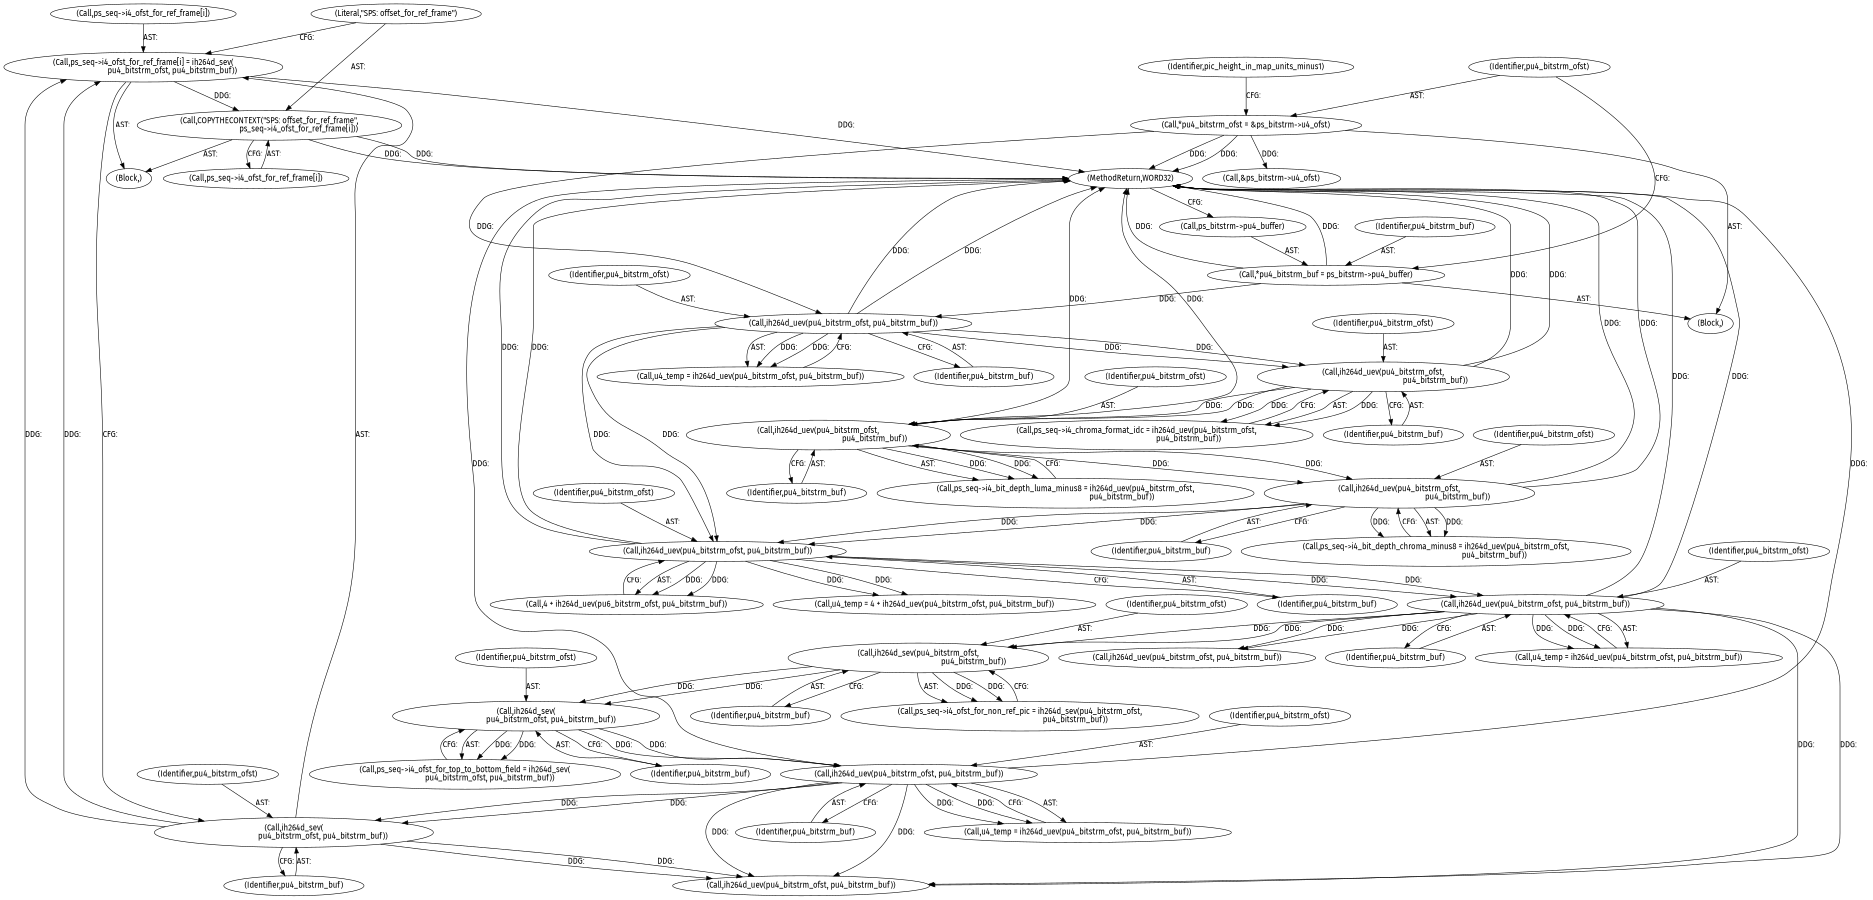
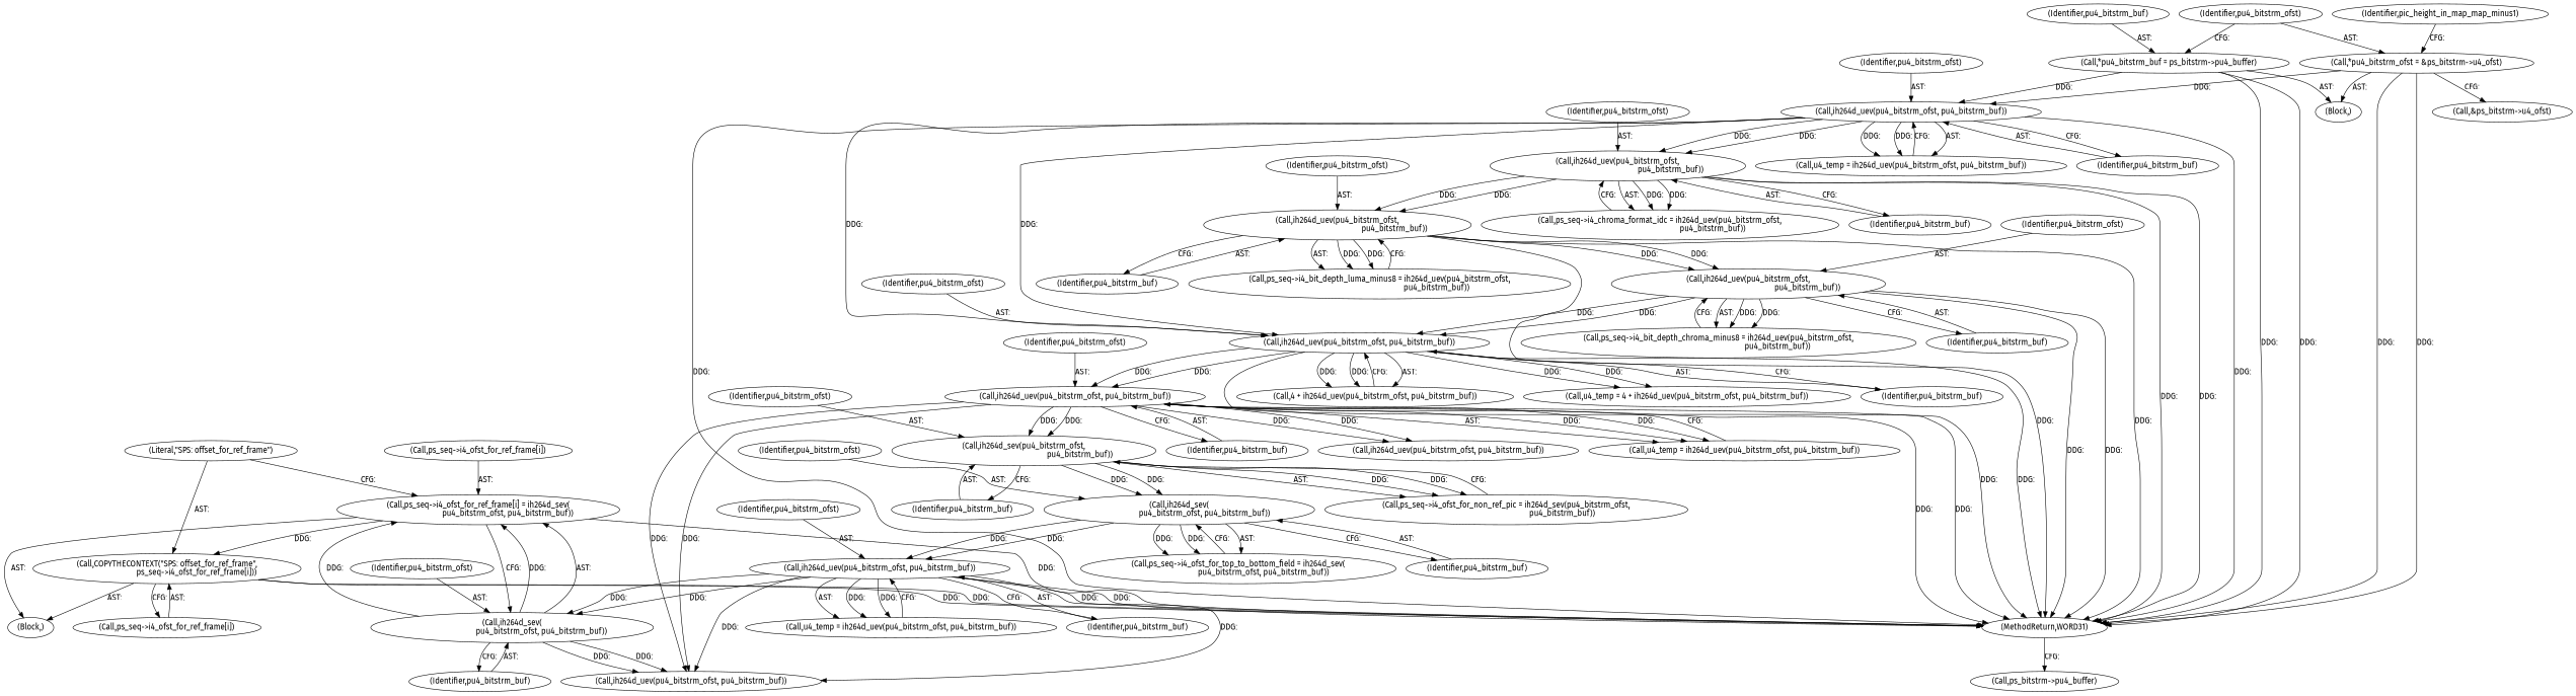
  digraph {
    fontname="Fira Sans"
    node [fontname="Fira Sans"]
    edge [fontname="Fira Sans"]
    n1 [label="(Call,ps_seq->i4_ofst_for_ref_frame[i] = ih264d_sev(\n                            pu4_bitstrm_ofst, pu4_bitstrm_buf))"]
    n2 [label="(Call,ih264d_sev(\n                            pu4_bitstrm_ofst, pu4_bitstrm_buf))"]
    n3 [label="(Call,COPYTHECONTEXT(\"SPS: offset_for_ref_frame\",\n                            ps_seq->i4_ofst_for_ref_frame[i]))"]
-   n4 [label="(MethodReturn,WORD32)"]
+   n4 [label="(MethodReturn,WORD31)"]
    n5 [label="(Block,)"]
    n6 [label="(Identifier,pu4_bitstrm_buf)"]
    n7 [label="(Call,ih264d_uev(pu4_bitstrm_ofst, pu4_bitstrm_buf))"]
    n8 [label="(Call,ps_seq->i4_ofst_for_ref_frame[i])"]
    n9 [label="(Call,ps_bitstrm->pu4_buffer)"]
    n10 [label="(Call,ih264d_uev(pu4_bitstrm_ofst, pu4_bitstrm_buf))"]
    n11 [label="(Call,u4_temp = ih264d_uev(pu4_bitstrm_ofst, pu4_bitstrm_buf))"]
    n12 [label="(Identifier,pu4_bitstrm_buf)"]
    n13 [label="(Call,ih264d_sev(\n                        pu4_bitstrm_ofst, pu4_bitstrm_buf))"]
    n14 [label="(Call,ps_seq->i4_ofst_for_top_to_bottom_field = ih264d_sev(\n                        pu4_bitstrm_ofst, pu4_bitstrm_buf))"]
    n15 [label="(Identifier,pu4_bitstrm_buf)"]
    n16 [label="(Call,ih264d_sev(pu4_bitstrm_ofst,\n                                                     pu4_bitstrm_buf))"]
    n17 [label="(Call,ps_seq->i4_ofst_for_non_ref_pic = ih264d_sev(pu4_bitstrm_ofst,\n                                                     pu4_bitstrm_buf))"]
    n18 [label="(Identifier,pu4_bitstrm_buf)"]
    n19 [label="(Call,ih264d_uev(pu4_bitstrm_ofst, pu4_bitstrm_buf))"]
    n20 [label="(Identifier,pu4_bitstrm_buf)"]
    n21 [label="(Call,ih264d_uev(pu4_bitstrm_ofst, pu4_bitstrm_buf))"]
    n22 [label="(Call,u4_temp = ih264d_uev(pu4_bitstrm_ofst, pu4_bitstrm_buf))"]
    n23 [label="(Call,ih264d_uev(pu4_bitstrm_ofst, pu4_bitstrm_buf))"]
-   n24 [label="(Call,4 + ih264d_uev(pu6_bitstrm_ofst, pu4_bitstrm_buf))"]
+   n24 [label="(Call,4 + ih264d_uev(pu4_bitstrm_ofst, pu4_bitstrm_buf))"]
    n25 [label="(Call,u4_temp = 4 + ih264d_uev(pu4_bitstrm_ofst, pu4_bitstrm_buf))"]
    n26 [label="(Identifier,pu4_bitstrm_buf)"]
    n27 [label="(Call,ih264d_uev(pu4_bitstrm_ofst,\n                                                        pu4_bitstrm_buf))"]
    n28 [label="(Identifier,pu4_bitstrm_buf)"]
    n29 [label="(Call,ps_seq->i4_bit_depth_chroma_minus8 = ih264d_uev(pu4_bitstrm_ofst,\n                                                        pu4_bitstrm_buf))"]
    n30 [label="(Call,ih264d_uev(pu4_bitstrm_ofst,\n                                                      pu4_bitstrm_buf))"]
    n31 [label="(Identifier,pu4_bitstrm_buf)"]
    n32 [label="(Call,ps_seq->i4_bit_depth_luma_minus8 = ih264d_uev(pu4_bitstrm_ofst,\n                                                      pu4_bitstrm_buf))"]
    n33 [label="(Call,ih264d_uev(pu4_bitstrm_ofst,\n                                                  pu4_bitstrm_buf))"]
    n34 [label="(Call,ps_seq->i4_chroma_format_idc = ih264d_uev(pu4_bitstrm_ofst,\n                                                  pu4_bitstrm_buf))"]
    n35 [label="(Identifier,pu4_bitstrm_buf)"]
    n36 [label="(Call,ih264d_uev(pu4_bitstrm_ofst, pu4_bitstrm_buf))"]
    n37 [label="(Call,u4_temp = ih264d_uev(pu4_bitstrm_ofst, pu4_bitstrm_buf))"]
    n38 [label="(Identifier,pu4_bitstrm_buf)"]
    n39 [label="(Call,*pu4_bitstrm_ofst = &ps_bitstrm->u4_ofst)"]
    n40 [label="(Block,)"]
    n41 [label="(Call,&ps_bitstrm->u4_ofst)"]
    n42 [label="(Call,*pu4_bitstrm_buf = ps_bitstrm->pu4_buffer)"]
    n43 [label="(Call,ps_seq->i4_ofst_for_ref_frame[i])"]
    n44 [label="(Identifier,pu4_bitstrm_ofst)"]
    n45 [label="(Identifier,pu4_bitstrm_ofst)"]
    n46 [label="(Identifier,pu4_bitstrm_buf)"]
    n47 [label="(Identifier,pu4_bitstrm_ofst)"]
    n48 [label="(Identifier,pu4_bitstrm_ofst)"]
    n49 [label="(Identifier,pu4_bitstrm_ofst)"]
-   n50 [label="(Identifier,pic_height_in_map_units_minus1)"]
+   n50 [label="(Identifier,pic_height_in_map_map_minus1)"]
    n51 [label="(Identifier,pu4_bitstrm_ofst)"]
    n52 [label="(Identifier,pu4_bitstrm_ofst)"]
    n53 [label="(Identifier,pu4_bitstrm_ofst)"]
    n54 [label="(Identifier,pu4_bitstrm_ofst)"]
    n55 [label="(Literal,\"SPS: offset_for_ref_frame\")"]
    n56 [label="(Identifier,pu4_bitstrm_ofst)"]
    n57 [label="(Identifier,pu4_bitstrm_ofst)"]
    n1 -> n2 [label="CFG: "]
    n1 -> n3 [label="DDG: "]
    n1 -> n4 [label="DDG: "]
    n1 -> n5 [label="AST: "]
    n2 -> n1 [label="AST: "]
    n2 -> n1 [label="DDG: "]
    n2 -> n1 [label="DDG: "]
    n2 -> n6 [label="CFG: "]
    n2 -> n7 [label="DDG: "]
    n2 -> n7 [label="DDG: "]
    n3 -> n4 [label="DDG: "]
    n3 -> n4 [label="DDG: "]
    n3 -> n5 [label="AST: "]
    n3 -> n8 [label="CFG: "]
    n4 -> n9 [label="CFG: "]
    n6 -> n2 [label="AST: "]
    n8 -> n3 [label="AST: "]
-   n9 -> n42 [label="AST: "]
    n10 -> n2 [label="DDG: "]
    n10 -> n2 [label="DDG: "]
    n10 -> n4 [label="DDG: "]
    n10 -> n4 [label="DDG: "]
    n10 -> n7 [label="DDG: "]
    n10 -> n7 [label="DDG: "]
    n10 -> n11 [label="AST: "]
    n10 -> n11 [label="DDG: "]
    n10 -> n11 [label="DDG: "]
    n10 -> n12 [label="CFG: "]
    n11 -> n10 [label="CFG: "]
    n12 -> n10 [label="AST: "]
    n13 -> n10 [label="DDG: "]
    n13 -> n10 [label="DDG: "]
    n13 -> n14 [label="AST: "]
    n13 -> n14 [label="DDG: "]
    n13 -> n14 [label="DDG: "]
    n13 -> n15 [label="CFG: "]
    n14 -> n13 [label="CFG: "]
    n15 -> n13 [label="AST: "]
    n16 -> n13 [label="DDG: "]
    n16 -> n13 [label="DDG: "]
    n16 -> n17 [label="AST: "]
    n16 -> n17 [label="DDG: "]
    n16 -> n17 [label="DDG: "]
    n16 -> n18 [label="CFG: "]
    n17 -> n16 [label="CFG: "]
    n18 -> n16 [label="AST: "]
    n19 -> n4 [label="DDG: "]
    n19 -> n4 [label="DDG: "]
    n19 -> n7 [label="DDG: "]
    n19 -> n7 [label="DDG: "]
    n19 -> n16 [label="DDG: "]
    n19 -> n16 [label="DDG: "]
    n19 -> n20 [label="CFG: "]
    n19 -> n21 [label="DDG: "]
    n19 -> n21 [label="DDG: "]
    n19 -> n22 [label="AST: "]
    n19 -> n22 [label="DDG: "]
    n19 -> n22 [label="DDG: "]
    n20 -> n19 [label="AST: "]
    n22 -> n19 [label="CFG: "]
    n23 -> n4 [label="DDG: "]
    n23 -> n4 [label="DDG: "]
    n23 -> n19 [label="DDG: "]
    n23 -> n19 [label="DDG: "]
    n23 -> n24 [label="AST: "]
    n23 -> n24 [label="DDG: "]
    n23 -> n24 [label="DDG: "]
    n23 -> n25 [label="DDG: "]
    n23 -> n25 [label="DDG: "]
    n23 -> n26 [label="CFG: "]
    n24 -> n23 [label="CFG: "]
    n26 -> n23 [label="AST: "]
    n27 -> n4 [label="DDG: "]
    n27 -> n4 [label="DDG: "]
    n27 -> n23 [label="DDG: "]
    n27 -> n23 [label="DDG: "]
    n27 -> n28 [label="CFG: "]
    n27 -> n29 [label="AST: "]
    n27 -> n29 [label="DDG: "]
    n27 -> n29 [label="DDG: "]
    n28 -> n27 [label="AST: "]
    n29 -> n27 [label="CFG: "]
    n30 -> n4 [label="DDG: "]
    n30 -> n4 [label="DDG: "]
    n30 -> n27 [label="DDG: "]
    n30 -> n27 [label="DDG: "]
    n30 -> n31 [label="CFG: "]
    n30 -> n32 [label="AST: "]
    n30 -> n32 [label="DDG: "]
    n30 -> n32 [label="DDG: "]
    n31 -> n30 [label="AST: "]
    n32 -> n30 [label="CFG: "]
    n33 -> n4 [label="DDG: "]
    n33 -> n4 [label="DDG: "]
    n33 -> n30 [label="DDG: "]
    n33 -> n30 [label="DDG: "]
    n33 -> n34 [label="AST: "]
    n33 -> n34 [label="DDG: "]
    n33 -> n34 [label="DDG: "]
    n33 -> n35 [label="CFG: "]
    n34 -> n33 [label="CFG: "]
    n35 -> n33 [label="AST: "]
    n36 -> n4 [label="DDG: "]
    n36 -> n4 [label="DDG: "]
    n36 -> n23 [label="DDG: "]
    n36 -> n23 [label="DDG: "]
    n36 -> n33 [label="DDG: "]
    n36 -> n33 [label="DDG: "]
    n36 -> n37 [label="AST: "]
    n36 -> n37 [label="DDG: "]
    n36 -> n37 [label="DDG: "]
    n36 -> n38 [label="CFG: "]
    n37 -> n36 [label="CFG: "]
    n38 -> n36 [label="AST: "]
    n39 -> n4 [label="DDG: "]
    n39 -> n4 [label="DDG: "]
    n39 -> n36 [label="DDG: "]
    n39 -> n40 [label="AST: "]
-   n39 -> n41 [label="DDG: "]
+   n39 -> n41 [label="CFG: "]
    n42 -> n4 [label="DDG: "]
    n42 -> n4 [label="DDG: "]
    n42 -> n36 [label="DDG: "]
    n42 -> n40 [label="AST: "]
    n43 -> n1 [label="AST: "]
    n44 -> n23 [label="AST: "]
    n45 -> n2 [label="AST: "]
    n46 -> n42 [label="AST: "]
    n47 -> n19 [label="AST: "]
    n48 -> n33 [label="AST: "]
    n49 -> n39 [label="AST: "]
    n49 -> n42 [label="CFG: "]
    n50 -> n39 [label="CFG: "]
    n51 -> n13 [label="AST: "]
    n52 -> n10 [label="AST: "]
    n53 -> n36 [label="AST: "]
    n54 -> n16 [label="AST: "]
    n55 -> n1 [label="CFG: "]
    n55 -> n3 [label="AST: "]
    n56 -> n27 [label="AST: "]
    n57 -> n30 [label="AST: "]
  }
